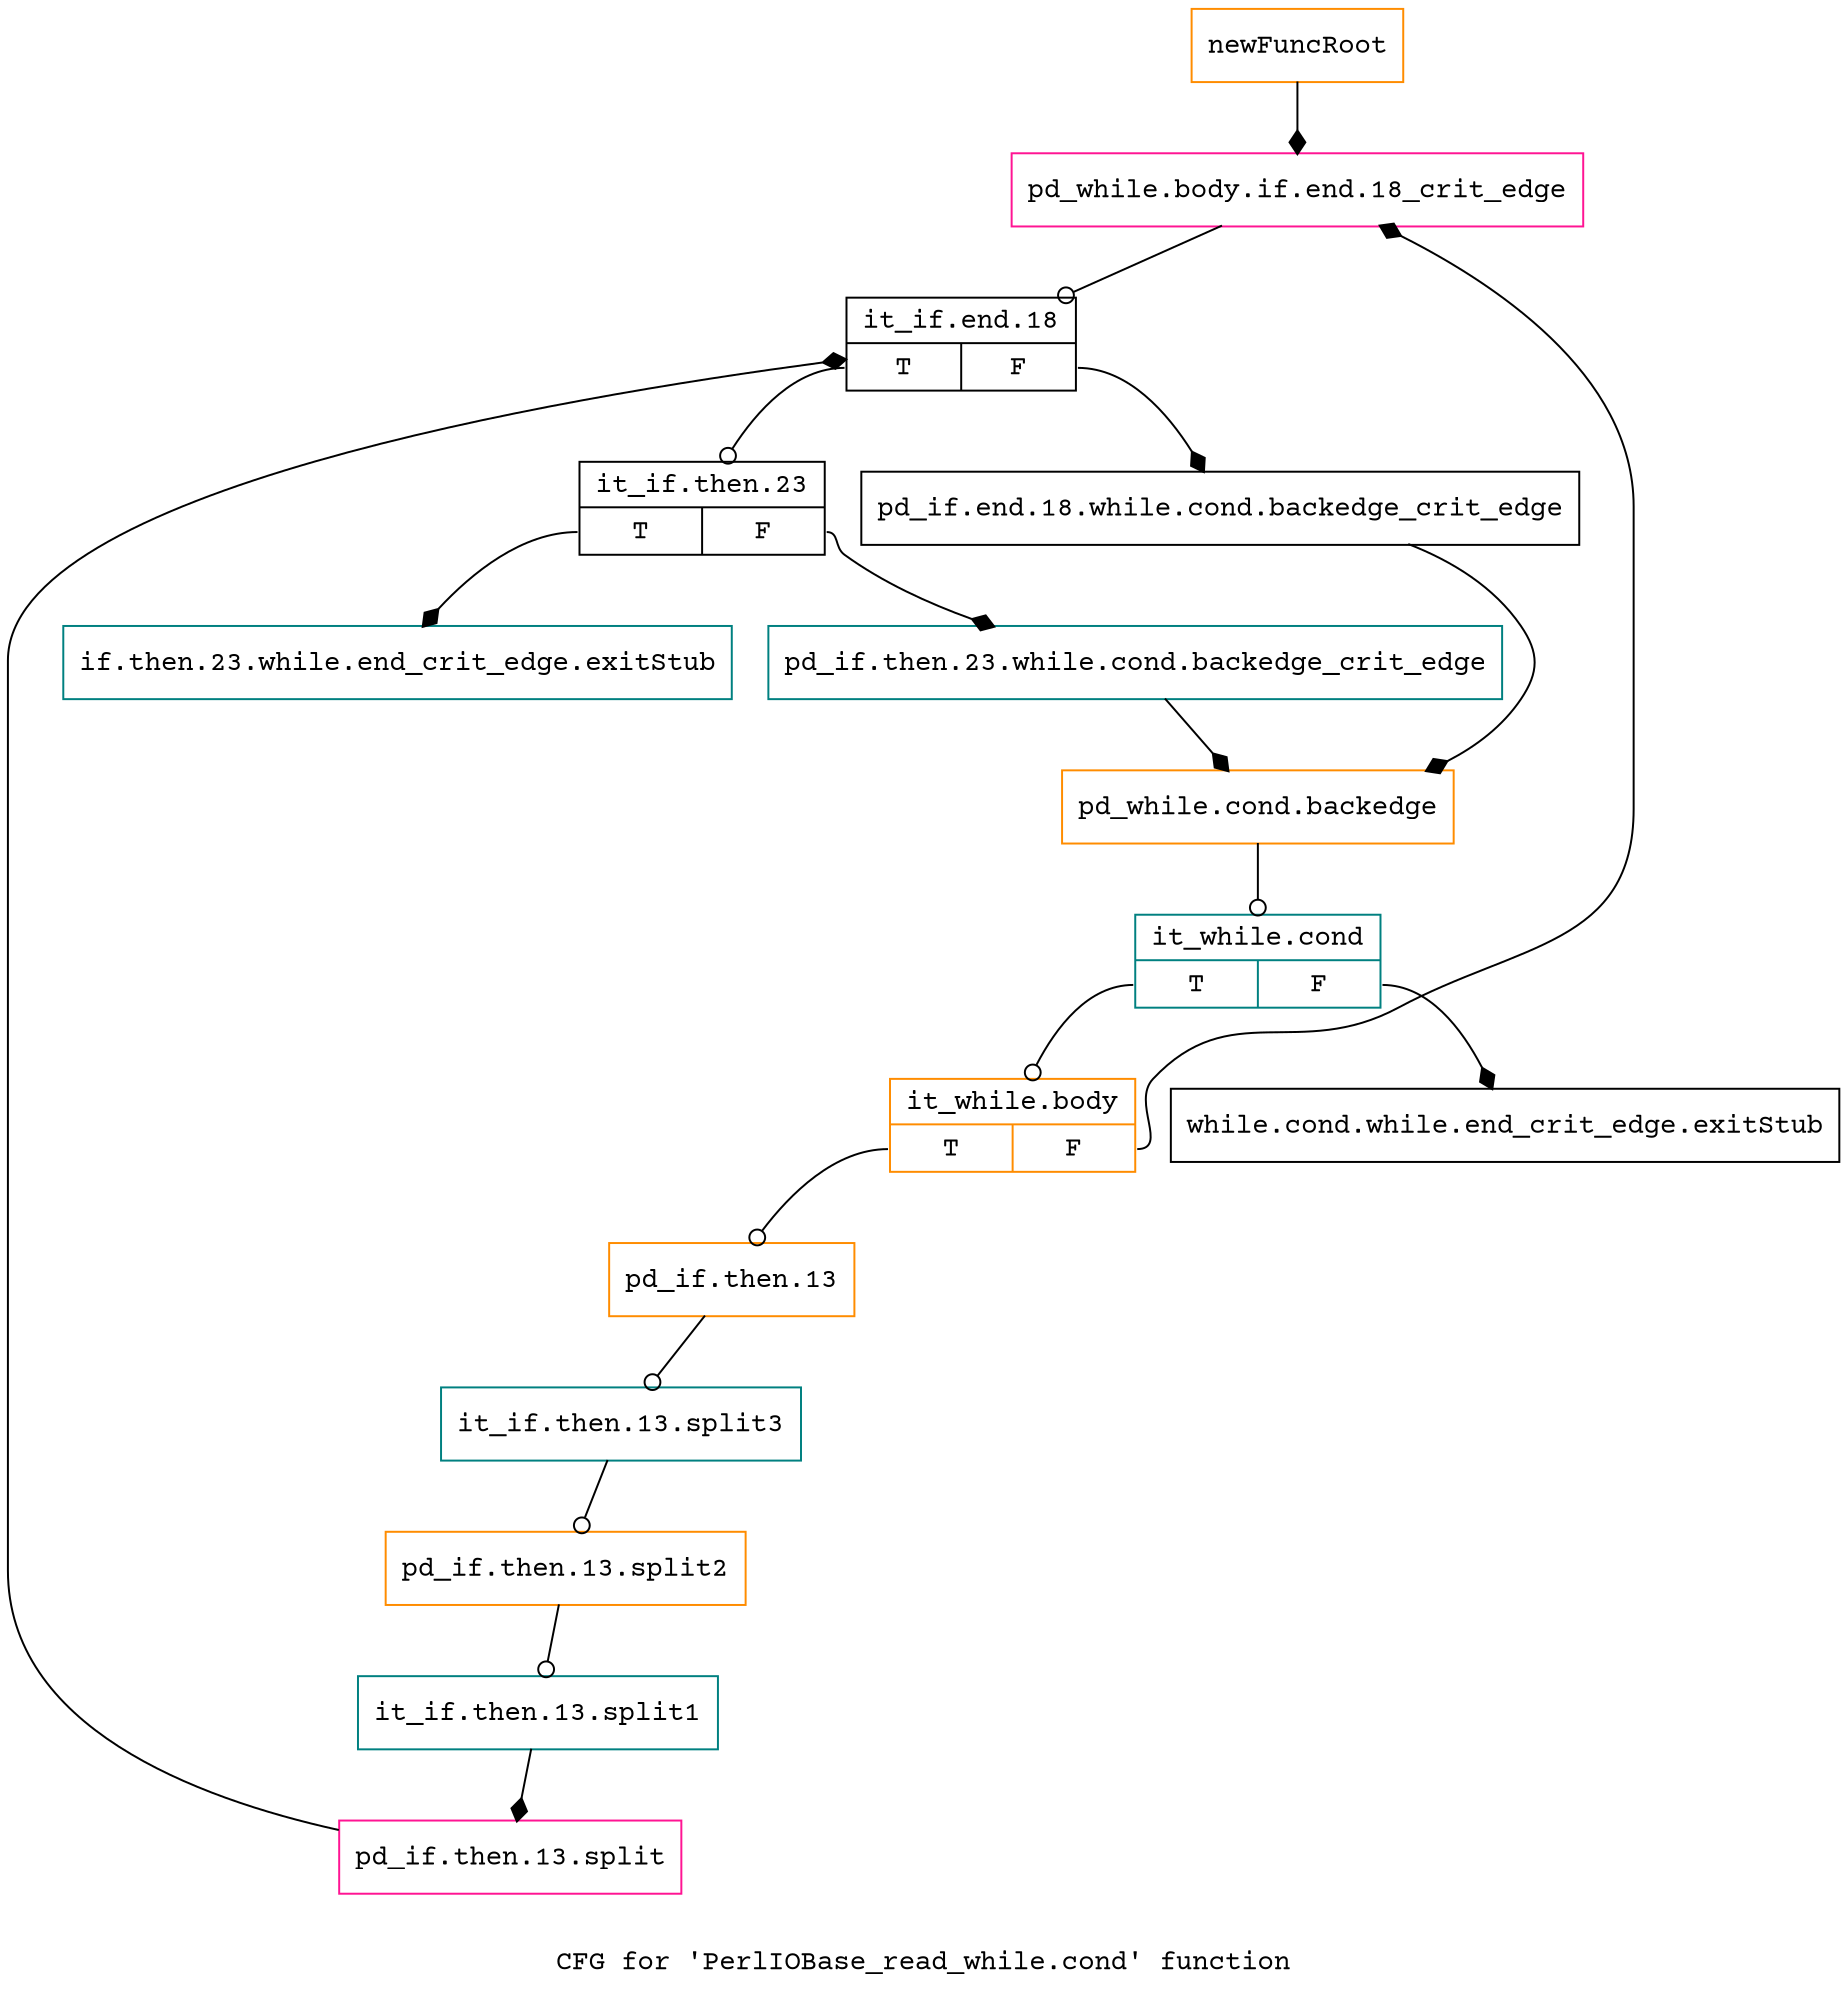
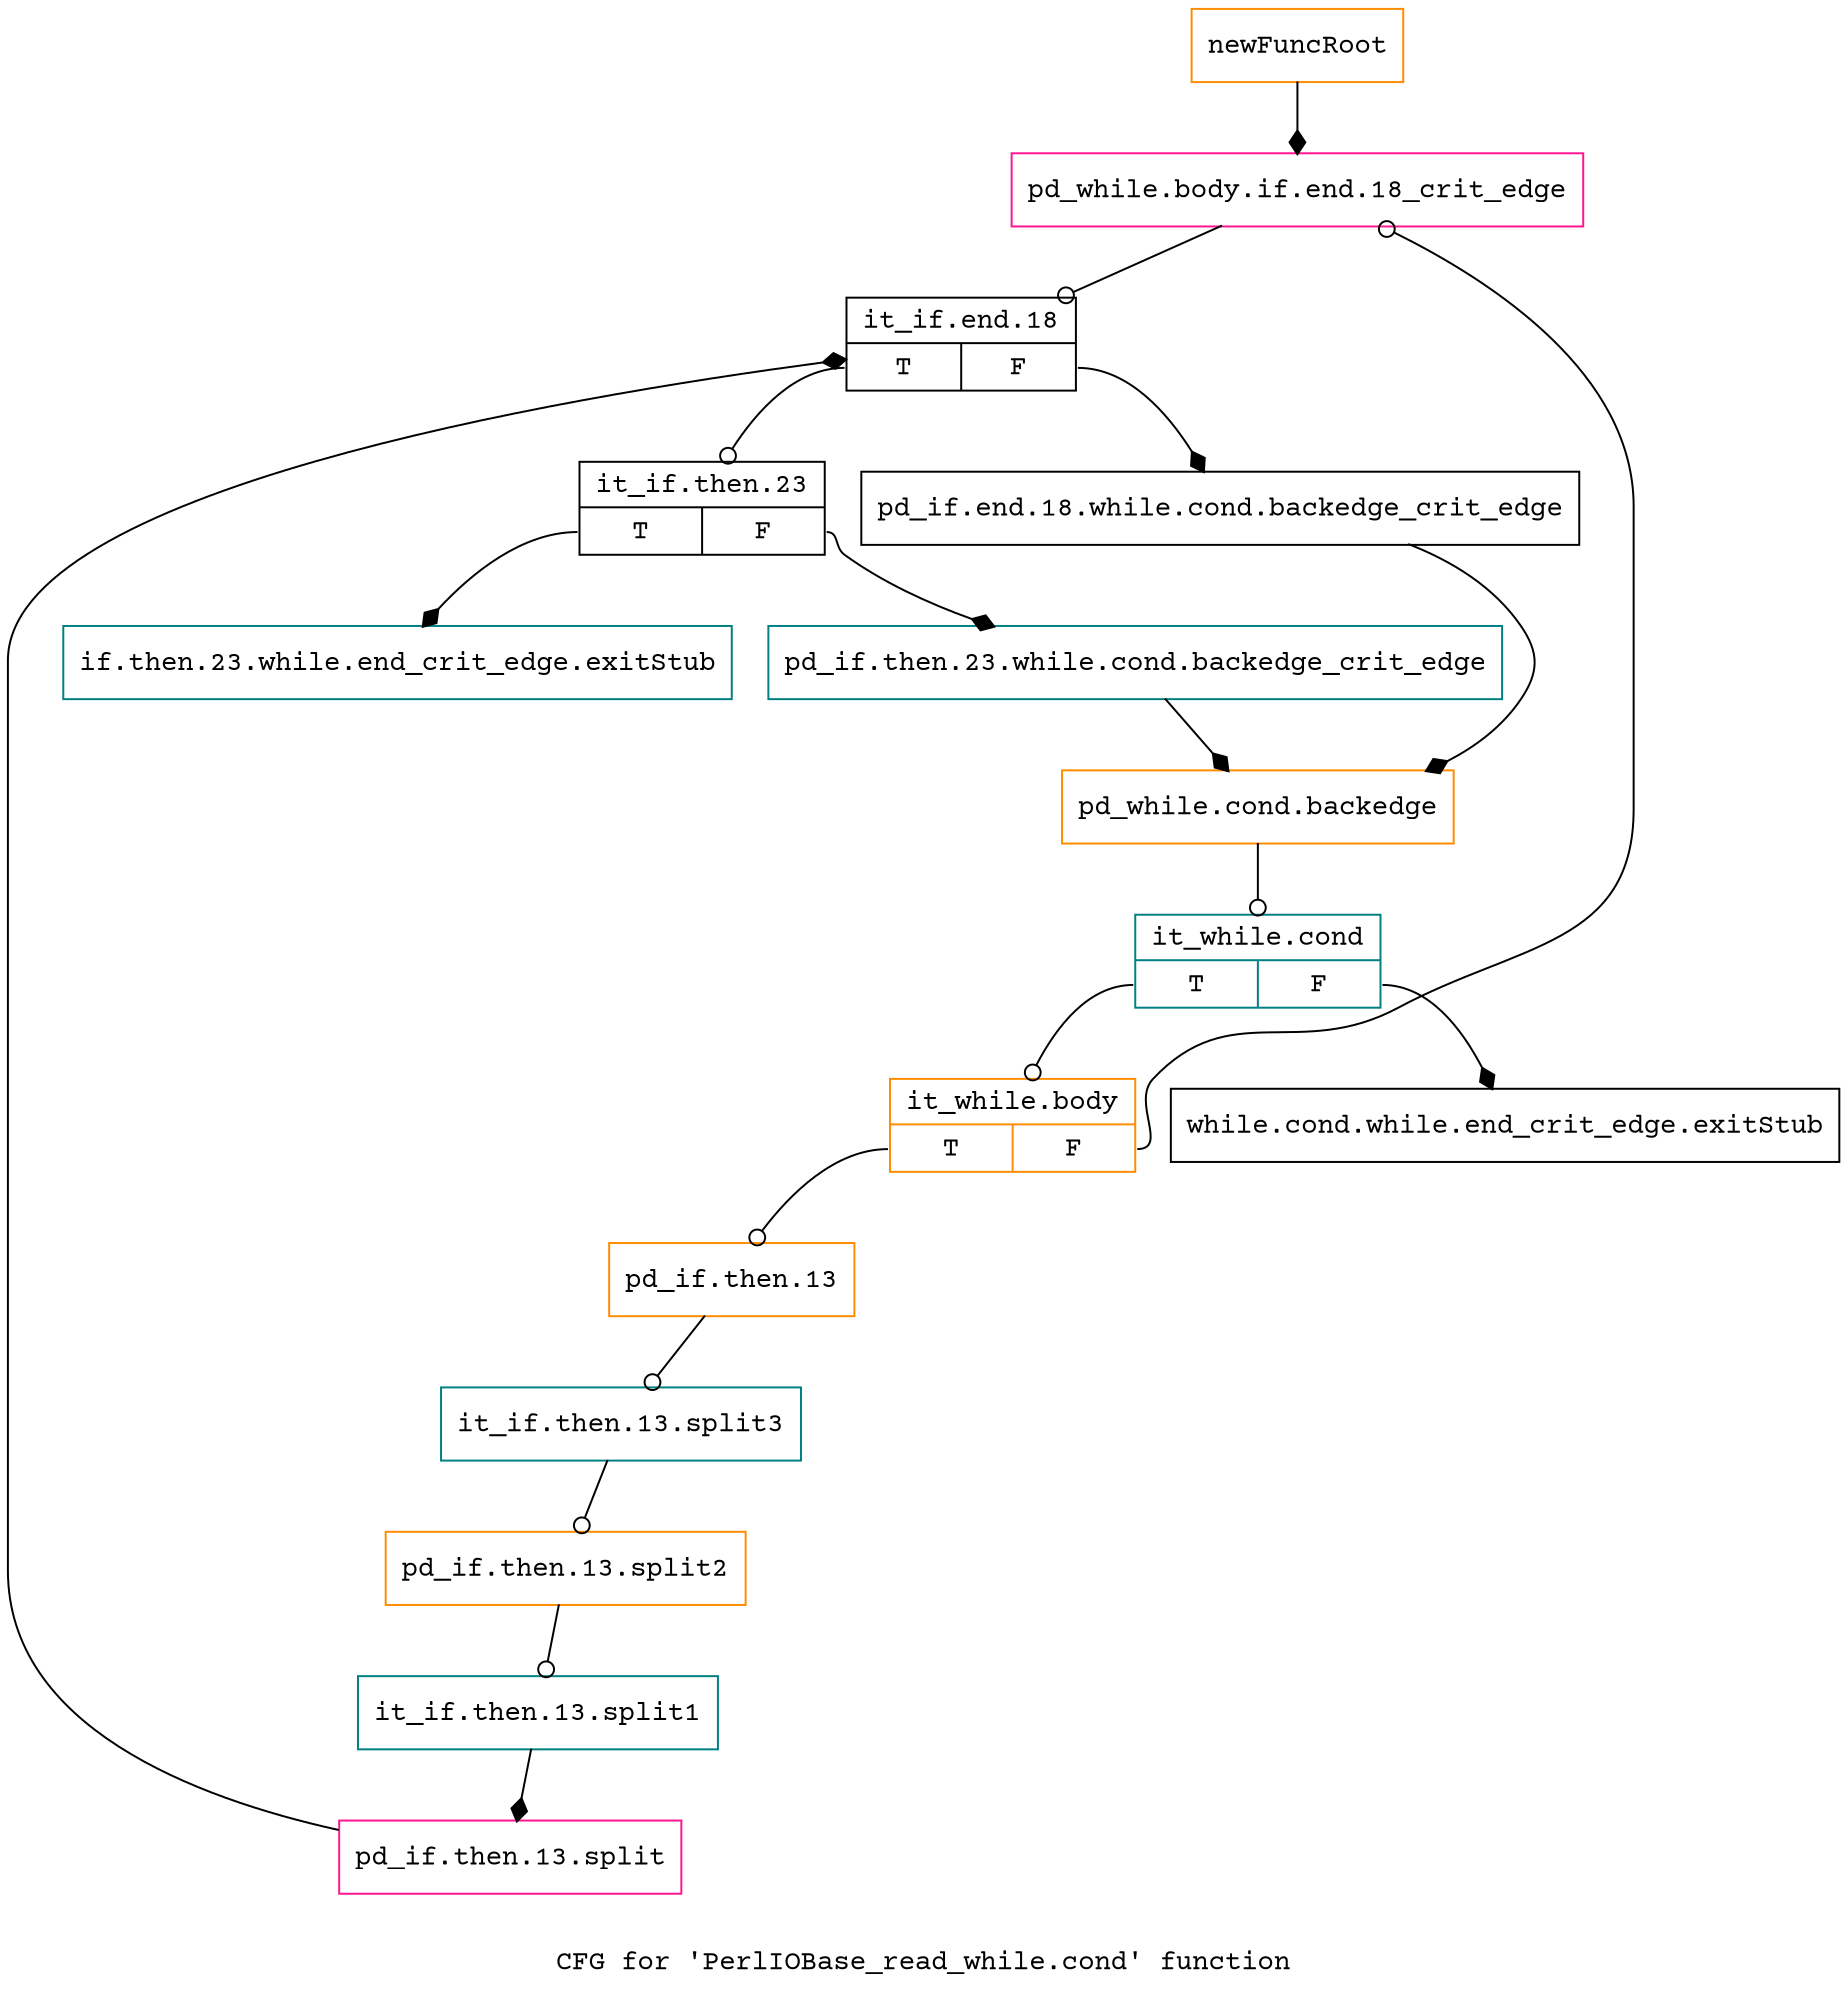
  digraph {
    fontname="Courier Prime"
    label="CFG for 'PerlIOBase_read_while.cond' function"
    node [color=darkorange fontname="Courier Prime" shape=record]
    edge [arrowhead=diamond fontname="Courier Prime"]
    n1 [label="{newFuncRoot}"]
    n2 [color=deeppink label="{pd_while.body.if.end.18_crit_edge}"]
    n3 [color=teal label="{it_while.cond|{<s0>T|<s1>F}}"]
    n4 [color=black label="{while.cond.while.end_crit_edge.exitStub}"]
    n5 [label="{it_while.body|{<s0>T|<s1>F}}"]
    n6 [label="{pd_if.then.13}"]
    n7 [color=teal label="{if.then.23.while.end_crit_edge.exitStub}"]
    n8 [color=teal label="{it_if.then.13.split3}"]
    n9 [color=black label="{it_if.end.18|{<s0>T|<s1>F}}"]
    n10 [label="{pd_if.then.13.split2}"]
    n11 [color=black label="{it_if.then.23|{<s0>T|<s1>F}}"]
    n12 [color=black label="{pd_if.end.18.while.cond.backedge_crit_edge}"]
    n13 [color=teal label="{pd_if.then.23.while.cond.backedge_crit_edge}"]
    n14 [label="{pd_while.cond.backedge}"]
    n15 [color=teal label="{it_if.then.13.split1}"]
    n16 [color=deeppink label="{pd_if.then.13.split}"]
    n1 -> n2
    n2 -> n9 [arrowhead=odot]
    n3 -> n4 [tailport=s1]
    n3 -> n5 [arrowhead=odot tailport=s0]
-   n5 -> n2 [tailport=s1]
+   n5 -> n2 [arrowhead=odot tailport=s1]
    n5 -> n6 [arrowhead=odot tailport=s0]
    n6 -> n8 [arrowhead=odot]
    n8 -> n10 [arrowhead=odot]
    n9 -> n11 [arrowhead=odot tailport=s0]
    n9 -> n12 [tailport=s1]
    n10 -> n15 [arrowhead=odot]
    n11 -> n7 [tailport=s0]
    n11 -> n13 [tailport=s1]
    n12 -> n14
    n13 -> n14
    n14 -> n3 [arrowhead=odot]
    n15 -> n16
    n16 -> n9
  }
